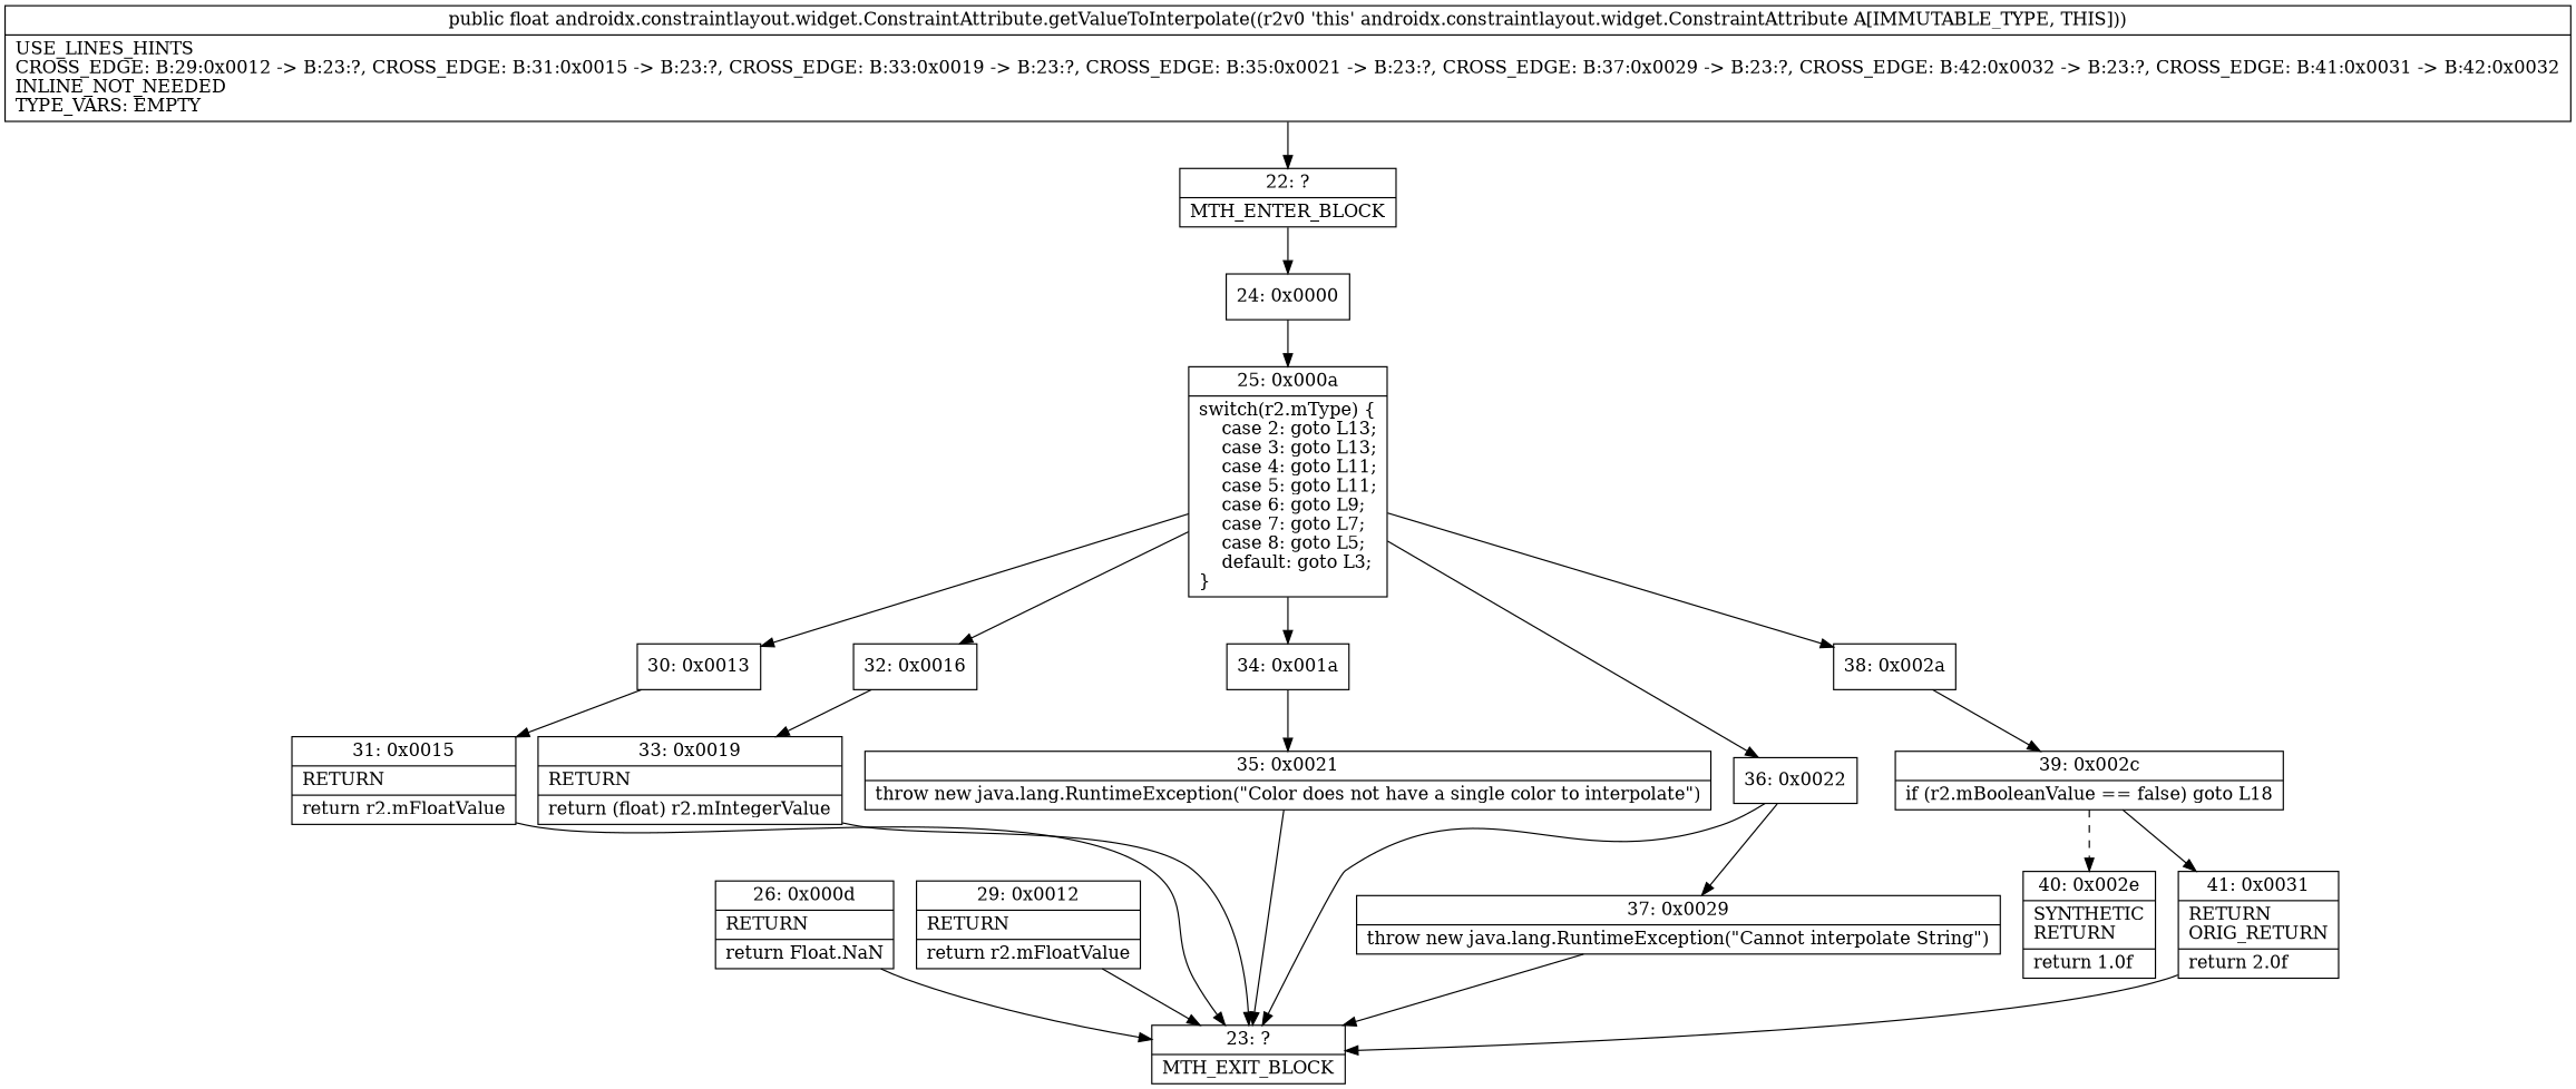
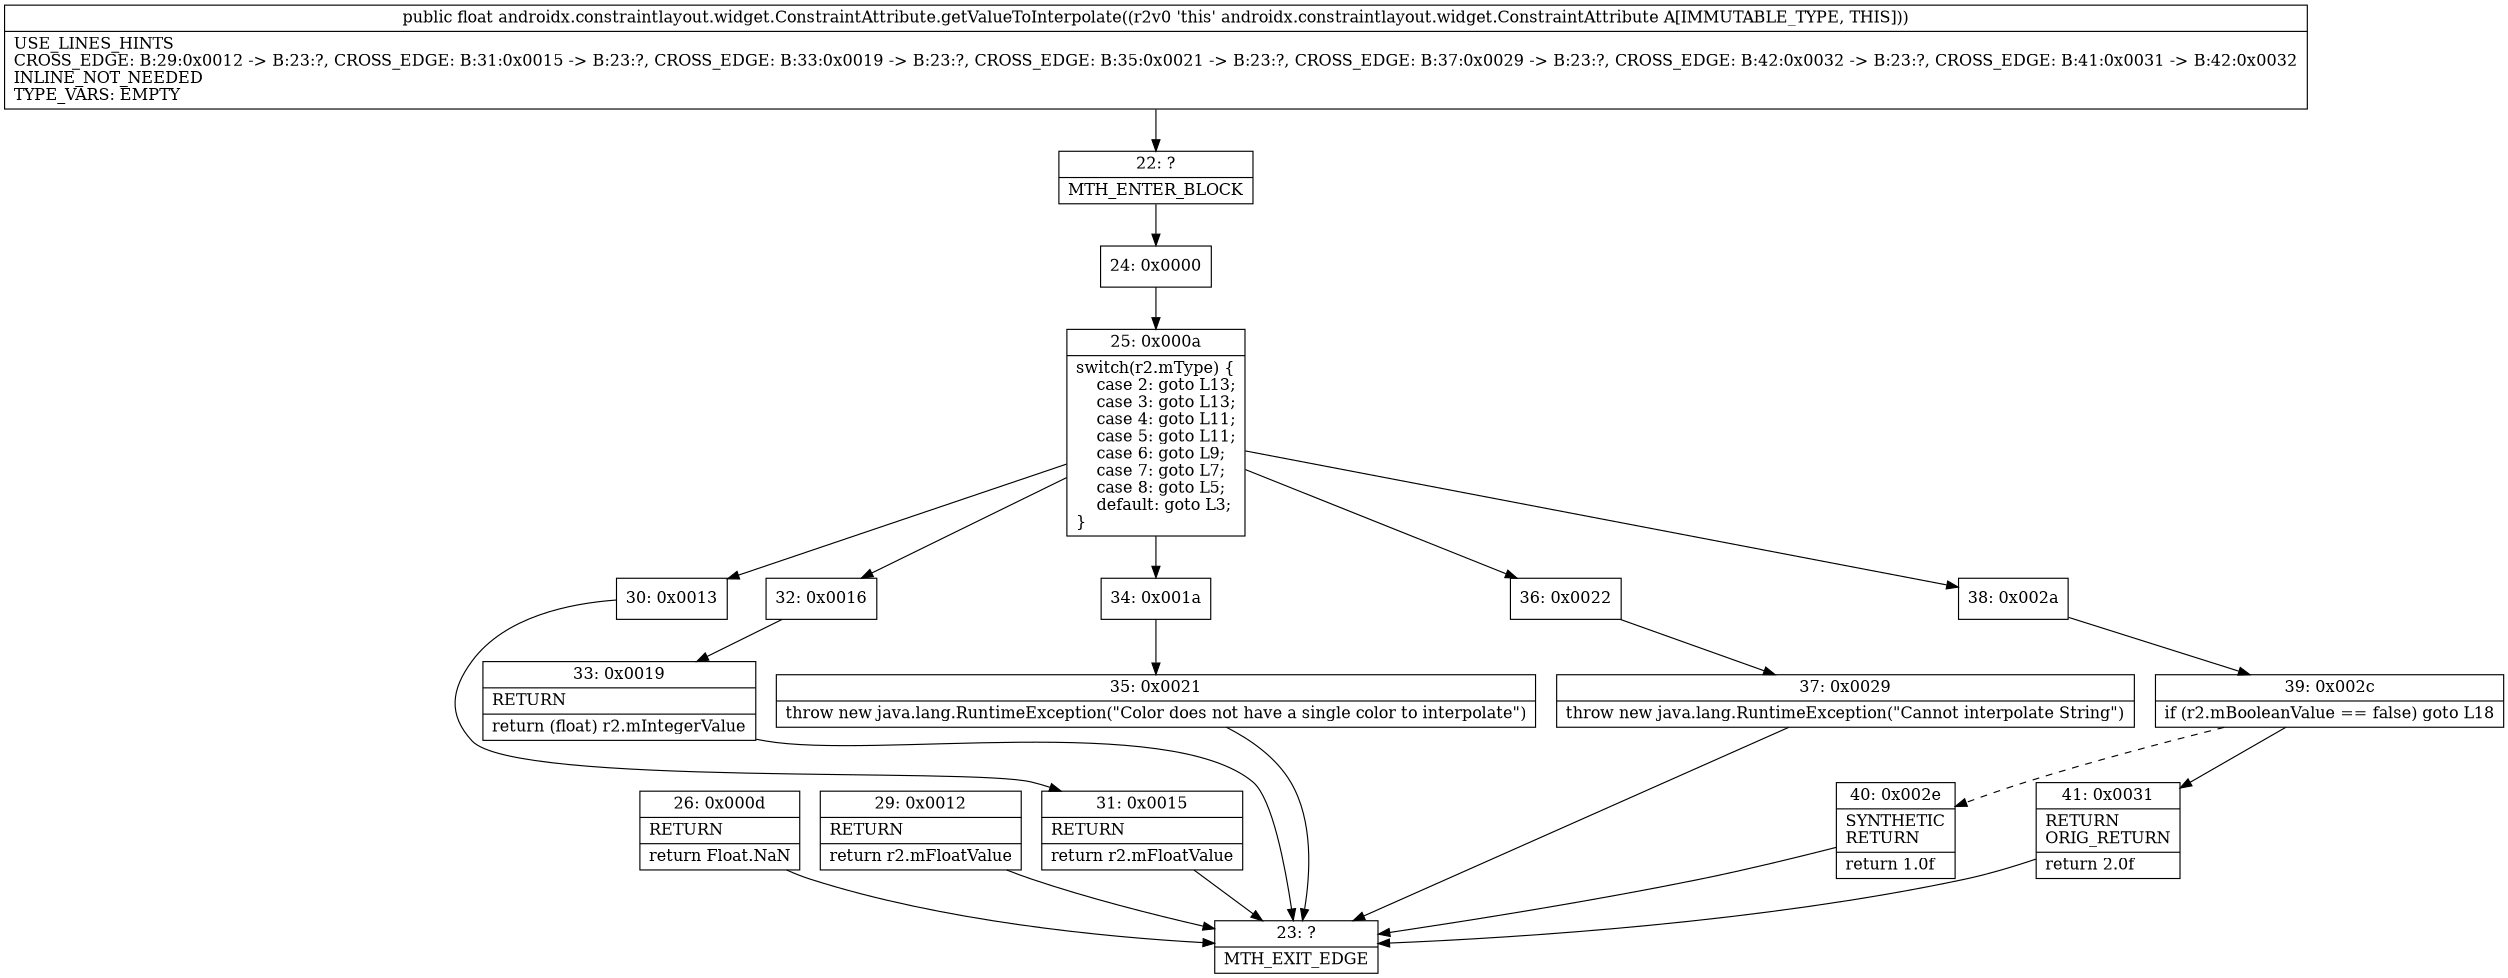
  digraph {
    node [shape=record]
    n1 [label="{22\:\ ?|MTH_ENTER_BLOCK\l}"]
    n2 [label="{24\:\ 0x0000}"]
    n3 [label="{25\:\ 0x000a|switch(r2.mType) \{\l    case 2: goto L13;\l    case 3: goto L13;\l    case 4: goto L11;\l    case 5: goto L11;\l    case 6: goto L9;\l    case 7: goto L7;\l    case 8: goto L5;\l    default: goto L3;\l\}\l}"]
    n4 [label="{30\:\ 0x0013}"]
    n5 [label="{32\:\ 0x0016}"]
    n6 [label="{34\:\ 0x001a}"]
    n7 [label="{36\:\ 0x0022}"]
    n8 [label="{38\:\ 0x002a}"]
    n9 [label="{26\:\ 0x000d|RETURN\l|return Float.NaN\l}"]
-   n10 [label="{23\:\ ?|MTH_EXIT_BLOCK\l}"]
+   n10 [label="{23\:\ ?|MTH_EXIT_EDGE\l}"]
    n11 [label="{31\:\ 0x0015|RETURN\l|return r2.mFloatValue\l}"]
    n12 [label="{33\:\ 0x0019|RETURN\l|return (float) r2.mIntegerValue\l}"]
    n13 [label="{35\:\ 0x0021|throw new java.lang.RuntimeException(\"Color does not have a single color to interpolate\")\l}"]
    n14 [label="{37\:\ 0x0029|throw new java.lang.RuntimeException(\"Cannot interpolate String\")\l}"]
    n15 [label="{39\:\ 0x002c|if (r2.mBooleanValue == false) goto L18\l}"]
    n16 [label="{29\:\ 0x0012|RETURN\l|return r2.mFloatValue\l}"]
    n17 [label="{40\:\ 0x002e|SYNTHETIC\lRETURN\l|return 1.0f\l}"]
    n18 [label="{41\:\ 0x0031|RETURN\lORIG_RETURN\l|return 2.0f\l}"]
    n19 [label="{public float androidx.constraintlayout.widget.ConstraintAttribute.getValueToInterpolate((r2v0 'this' androidx.constraintlayout.widget.ConstraintAttribute A[IMMUTABLE_TYPE, THIS]))  | USE_LINES_HINTS\lCROSS_EDGE: B:29:0x0012 \-\> B:23:?, CROSS_EDGE: B:31:0x0015 \-\> B:23:?, CROSS_EDGE: B:33:0x0019 \-\> B:23:?, CROSS_EDGE: B:35:0x0021 \-\> B:23:?, CROSS_EDGE: B:37:0x0029 \-\> B:23:?, CROSS_EDGE: B:42:0x0032 \-\> B:23:?, CROSS_EDGE: B:41:0x0031 \-\> B:42:0x0032\lINLINE_NOT_NEEDED\lTYPE_VARS: EMPTY\l}"]
    n1 -> n2
    n2 -> n3
    n3 -> n4
    n3 -> n5
    n3 -> n6
    n3 -> n7
    n3 -> n8
    n4 -> n11
    n5 -> n12
    n6 -> n13
    n7 -> n14
    n8 -> n15
    n9 -> n10
    n11 -> n10
    n12 -> n10
    n13 -> n10
    n14 -> n10
    n15 -> n17 [style=dashed]
    n15 -> n18
    n16 -> n10
-   n7 -> n10
+   n17 -> n10
    n18 -> n10
    n19 -> n1
  }
